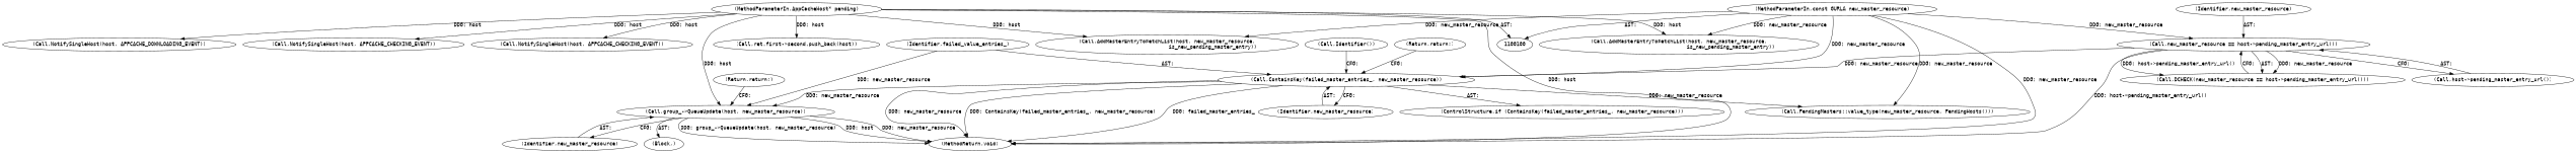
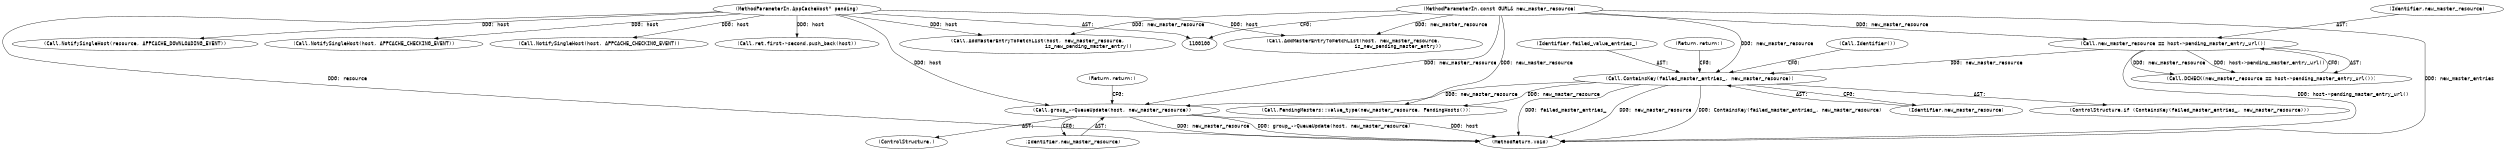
  digraph {
    fontname="DejaVu Sans Mono"
    node [fontname="DejaVu Sans Mono"]
    edge [fontname="DejaVu Sans Mono"]
    n1 [label="(Call,group_->QueueUpdate(host, new_master_resource))"]
-   n2 [label="(Block,)"]
+   n2 [label="(ControlStructure,)"]
    n3 [label="(Identifier,new_master_resource)"]
    n4 [label="(MethodReturn,void)"]
    n5 [label="(MethodParameterIn,AppCacheHost* pending)"]
    n6 [label="(Call,AddMasterEntryToFetchList(host, new_master_resource,\n                                  is_new_pending_master_entry))"]
-   n7 [label="(Call,NotifySingleHost(host, APPCACHE_DOWNLOADING_EVENT))"]
+   n7 [label="(Call,NotifySingleHost(resource, APPCACHE_DOWNLOADING_EVENT))"]
    n8 [label="(Call,NotifySingleHost(host, APPCACHE_CHECKING_EVENT))"]
    n9 [label="(Call,AddMasterEntryToFetchList(host, new_master_resource,\n                              is_new_pending_master_entry))"]
    n10 [label="(Call,NotifySingleHost(host, APPCACHE_CHECKING_EVENT))"]
    n11 [label="(Call,ret.first->second.push_back(host))"]
    n12 [label=1100100]
    n13 [label="(Call,ContainsKey(failed_master_entries_, new_master_resource))"]
    n14 [label="(ControlStructure,if (ContainsKey(failed_master_entries_, new_master_resource)))"]
    n15 [label="(Call,PendingMasters::value_type(new_master_resource, PendingHosts()))"]
    n16 [label="(Identifier,new_master_resource)"]
    n17 [label="(Call,new_master_resource == host->pending_master_entry_url())"]
    n18 [label="(Call,DCHECK(new_master_resource == host->pending_master_entry_url()))"]
-   n19 [label="(Call,host->pending_master_entry_url())"]
    n20 [label="(MethodParameterIn,const GURL& new_master_resource)"]
    n21 [label="(Call,Identifier())"]
    n22 [label="(Identifier,new_master_resource)"]
    n23 [label="(Return,return;)"]
    n24 [label="(Identifier,failed_value_entries_)"]
    n25 [label="(Return,return;)"]
    n1 -> n2 [label="AST: "]
    n1 -> n3 [label="CFG: "]
    n1 -> n4 [label="DDG: host"]
    n1 -> n4 [label="DDG: new_master_resource"]
    n1 -> n4 [label="DDG: group_->QueueUpdate(host, new_master_resource)"]
    n3 -> n1 [label="AST: "]
    n5 -> n1 [label="DDG: host"]
-   n5 -> n4 [label="DDG: host"]
+   n5 -> n4 [label="DDG: resource"]
    n5 -> n6 [label="DDG: host"]
    n5 -> n7 [label="DDG: host"]
    n5 -> n8 [label="DDG: host"]
    n5 -> n9 [label="DDG: host"]
    n5 -> n10 [label="DDG: host"]
    n5 -> n11 [label="DDG: host"]
    n5 -> n12 [label="AST: "]
    n13 -> n1 [label="DDG: new_master_resource"]
    n13 -> n4 [label="DDG: failed_master_entries_"]
    n13 -> n4 [label="DDG: new_master_resource"]
    n13 -> n4 [label="DDG: ContainsKey(failed_master_entries_, new_master_resource)"]
    n13 -> n14 [label="AST: "]
    n13 -> n15 [label="DDG: new_master_resource"]
    n13 -> n16 [label="CFG: "]
    n16 -> n13 [label="AST: "]
    n17 -> n4 [label="DDG: host->pending_master_entry_url()"]
    n17 -> n13 [label="DDG: new_master_resource"]
    n17 -> n18 [label="AST: "]
    n17 -> n18 [label="DDG: new_master_resource"]
    n17 -> n18 [label="DDG: host->pending_master_entry_url()"]
-   n17 -> n19 [label="CFG: "]
    n18 -> n17 [label="CFG: "]
-   n19 -> n17 [label="AST: "]
-   n24 -> n1 [label="DDG: new_master_resource"]
-   n20 -> n4 [label="DDG: new_master_resource"]
+   n20 -> n1 [label="DDG: new_master_resource"]
+   n20 -> n4 [label="DDG: new_master_entries"]
    n20 -> n6 [label="DDG: new_master_resource"]
    n20 -> n9 [label="DDG: new_master_resource"]
-   n20 -> n12 [label="AST: "]
+   n20 -> n12 [label="CFG: "]
    n20 -> n13 [label="DDG: new_master_resource"]
    n20 -> n15 [label="DDG: new_master_resource"]
    n20 -> n17 [label="DDG: new_master_resource"]
    n21 -> n13 [label="CFG: "]
    n22 -> n17 [label="AST: "]
    n23 -> n1 [label="CFG: "]
    n24 -> n13 [label="AST: "]
    n25 -> n13 [label="CFG: "]
  }
